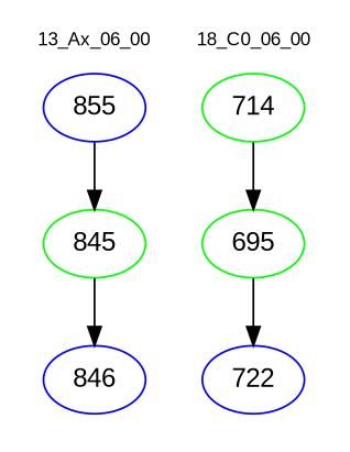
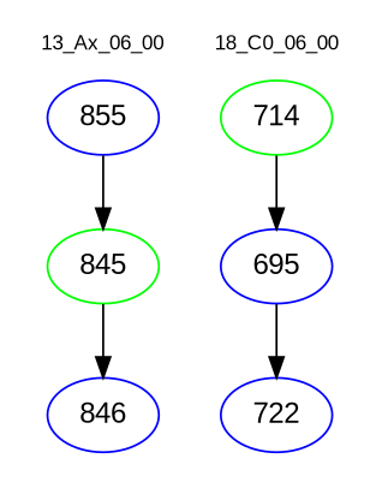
  digraph {
    fontname="Liberation Sans"
    node [color=blue fontname="Liberation Sans"]
    edge [color=black fontname="Liberation Sans"]
    n1 [label=855]
    n2 [color=green label=845]
    n3 [label=846]
    n4 [color=green label=714]
-   n5 [color=green label=695]
+   n5 [label=695]
    n6 [label=722]
    subgraph cluster_1 {
      color=white
      fontsize=10
      label="13_Ax_06_00"
      n1
      n2
      n3
    }
    subgraph cluster_2 {
      color=white
      fontsize=10
      label="18_C0_06_00"
      n4
      n5
      n6
    }
    n1 -> n2
    n2 -> n3
    n4 -> n5
    n5 -> n6
  }
